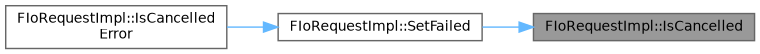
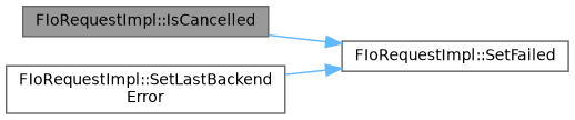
  digraph {
    rankdir=RL
    node [color=grey40 fillcolor=white fontname=Helvetica fontsize=10 shape=box style=filled]
    edge [color=steelblue1 dir=back fontname=Helvetica fontsize=10 labelfontname=Helvetica labelfontsize=10 style=solid]
    n1 [color=gray40 fillcolor=grey60 fontcolor=black height=0.2 label="FIoRequestImpl::IsCancelled" width=0.4]
    n2 [height=0.2 label="FIoRequestImpl::SetFailed" width=0.4]
-   n3 [height=0.2 label="FIoRequestImpl::IsCancelled\lError" width=0.4]
-   n1 -> n2
+   n3 [height=0.2 label="FIoRequestImpl::SetLastBackend\lError" width=0.4]
+   n2 -> n1
    n2 -> n3
  }
